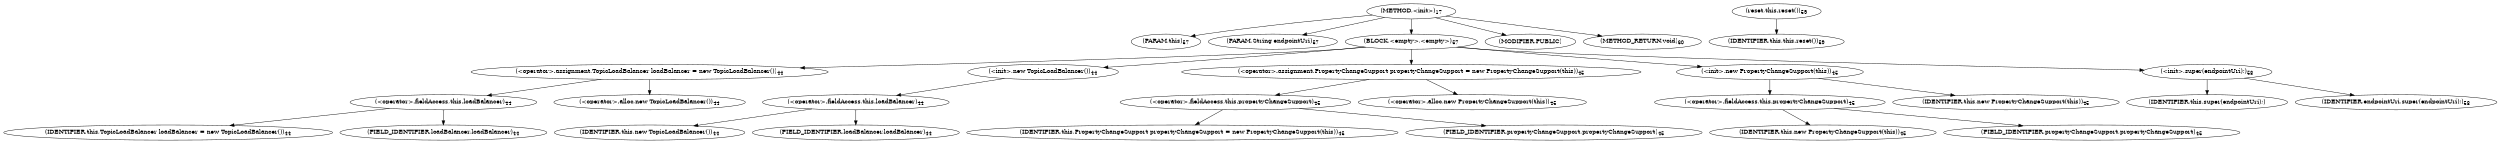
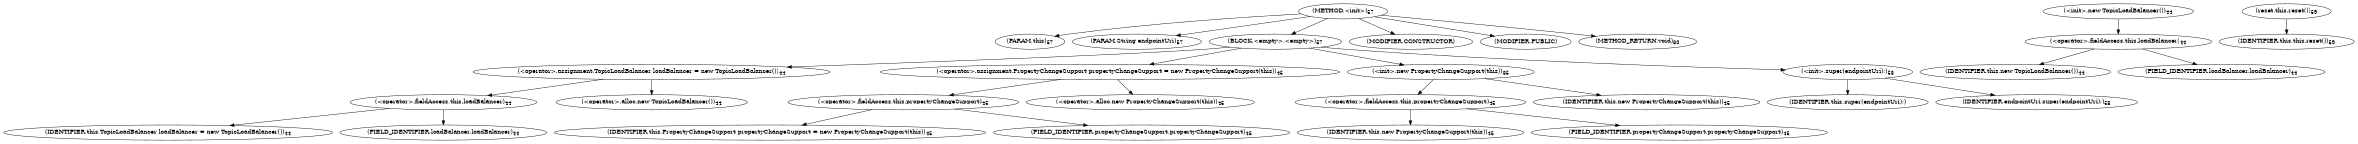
  digraph {
-   n1 [label=<(METHOD,&lt;init&gt;)<SUB>17</SUB>>]
+   n1 [label=<(METHOD,&lt;init&gt;)<SUB>57</SUB>>]
    n2 [label=<(PARAM,this)<SUB>57</SUB>>]
    n3 [label=<(PARAM,String endpointUri)<SUB>57</SUB>>]
    n4 [label=<(BLOCK,&lt;empty&gt;,&lt;empty&gt;)<SUB>57</SUB>>]
+   n5 [label=<(MODIFIER,CONSTRUCTOR)>]
    n6 [label=<(MODIFIER,PUBLIC)>]
    n7 [label=<(METHOD_RETURN,void)<SUB>60</SUB>>]
    n8 [label=<(&lt;operator&gt;.assignment,TopicLoadBalancer loadBalancer = new TopicLoadBalancer())<SUB>44</SUB>>]
    n9 [label=<(&lt;init&gt;,new TopicLoadBalancer())<SUB>44</SUB>>]
    n10 [label=<(&lt;operator&gt;.assignment,PropertyChangeSupport propertyChangeSupport = new PropertyChangeSupport(this))<SUB>45</SUB>>]
-   n11 [label=<(&lt;init&gt;,new PropertyChangeSupport(this))<SUB>45</SUB>>]
+   n11 [label=<(&lt;init&gt;,new PropertyChangeSupport(this))<SUB>85</SUB>>]
    n12 [label=<(&lt;init&gt;,super(endpointUri);)<SUB>58</SUB>>]
    n13 [label=<(&lt;operator&gt;.fieldAccess,this.loadBalancer)<SUB>44</SUB>>]
    n14 [label=<(&lt;operator&gt;.alloc,new TopicLoadBalancer())<SUB>44</SUB>>]
    n15 [label=<(&lt;operator&gt;.fieldAccess,this.loadBalancer)<SUB>44</SUB>>]
    n16 [label=<(&lt;operator&gt;.fieldAccess,this.propertyChangeSupport)<SUB>45</SUB>>]
    n17 [label=<(&lt;operator&gt;.alloc,new PropertyChangeSupport(this))<SUB>45</SUB>>]
    n18 [label=<(&lt;operator&gt;.fieldAccess,this.propertyChangeSupport)<SUB>45</SUB>>]
    n19 [label=<(IDENTIFIER,this,new PropertyChangeSupport(this))<SUB>45</SUB>>]
    n20 [label=<(IDENTIFIER,this,super(endpointUri);)>]
    n21 [label=<(IDENTIFIER,endpointUri,super(endpointUri);)<SUB>58</SUB>>]
    n22 [label=<(reset,this.reset())<SUB>59</SUB>>]
    n23 [label=<(IDENTIFIER,this,this.reset())<SUB>59</SUB>>]
    n24 [label=<(IDENTIFIER,this,TopicLoadBalancer loadBalancer = new TopicLoadBalancer())<SUB>44</SUB>>]
    n25 [label=<(FIELD_IDENTIFIER,loadBalancer,loadBalancer)<SUB>44</SUB>>]
    n26 [label=<(IDENTIFIER,this,new TopicLoadBalancer())<SUB>44</SUB>>]
    n27 [label=<(FIELD_IDENTIFIER,loadBalancer,loadBalancer)<SUB>44</SUB>>]
    n28 [label=<(IDENTIFIER,this,PropertyChangeSupport propertyChangeSupport = new PropertyChangeSupport(this))<SUB>45</SUB>>]
    n29 [label=<(FIELD_IDENTIFIER,propertyChangeSupport,propertyChangeSupport)<SUB>45</SUB>>]
    n30 [label=<(IDENTIFIER,this,new PropertyChangeSupport(this))<SUB>45</SUB>>]
    n31 [label=<(FIELD_IDENTIFIER,propertyChangeSupport,propertyChangeSupport)<SUB>45</SUB>>]
    n1 -> n2
    n1 -> n3
    n1 -> n4
+   n1 -> n5
    n1 -> n6
    n1 -> n7
    n4 -> n8
-   n4 -> n9
    n4 -> n10
    n4 -> n11
    n4 -> n12
    n8 -> n13
    n8 -> n14
    n9 -> n15
    n10 -> n16
    n10 -> n17
    n11 -> n18
    n11 -> n19
    n12 -> n20
    n12 -> n21
    n13 -> n24
    n13 -> n25
    n15 -> n26
    n15 -> n27
    n16 -> n28
    n16 -> n29
    n18 -> n30
    n18 -> n31
    n22 -> n23
  }
